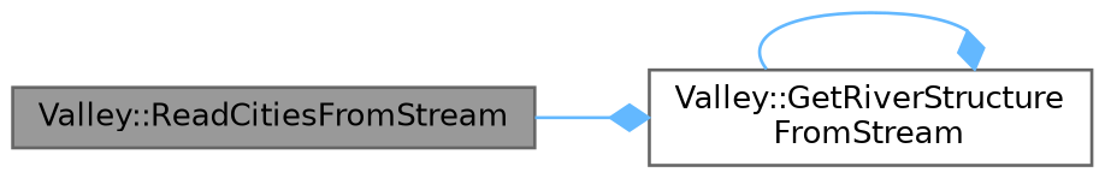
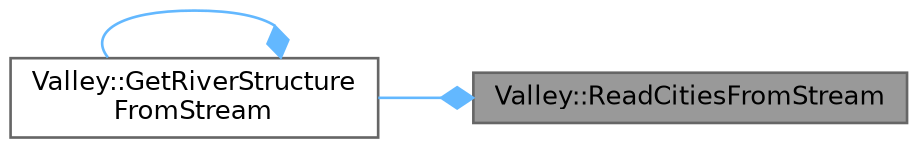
  digraph {
    rankdir=LR
    node [fontname=Helvetica fontsize=10 shape=box style=filled]
    edge [color=steelblue1 fontname=Helvetica fontsize=10 labelfontname=Helvetica labelfontsize=10 style=solid arrowhead=diamond]
    n1 [color=gray40 fillcolor=grey60 fontcolor=black height=0.2 label="Valley::ReadCitiesFromStream" width=0.4]
    n2 [color=grey40 fillcolor=white height=0.2 label="Valley::GetRiverStructure\lFromStream" width=0.4]
-   n1 -> n2
+   n2 -> n1
    n2 -> n2
  }
